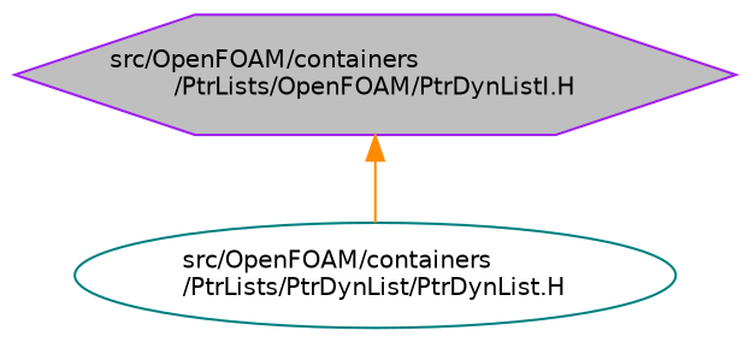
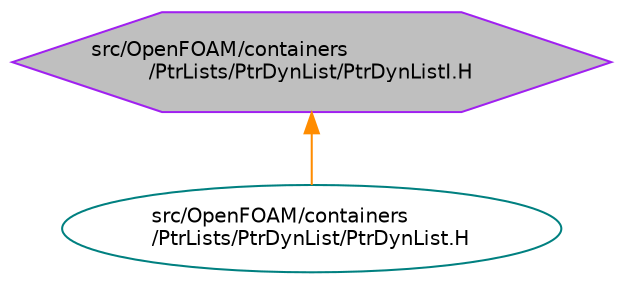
  digraph {
    node [fontname=Helvetica fontsize=10]
-   n1 [color=purple fillcolor=grey75 fontcolor=black height=0.2 label="src/OpenFOAM/containers\l/PtrLists/OpenFOAM/PtrDynListI.H" shape=hexagon style=filled width=0.4]
+   n1 [color=purple fillcolor=grey75 fontcolor=black height=0.2 label="src/OpenFOAM/containers\l/PtrLists/PtrDynList/PtrDynListI.H" shape=hexagon style=filled width=0.4]
    n2 [color=teal height=0.2 label="src/OpenFOAM/containers\l/PtrLists/PtrDynList/PtrDynList.H" shape=ellipse width=0.4]
    n1 -> n2 [color=darkorange dir=back fontname=Helvetica fontsize=10 labelfontname=Helvetica labelfontsize=10 style=solid]
  }
